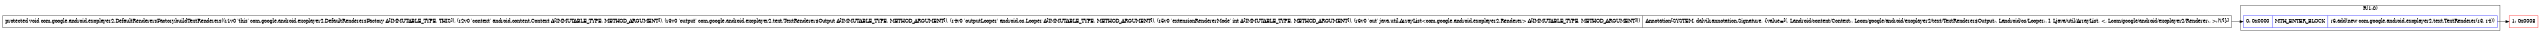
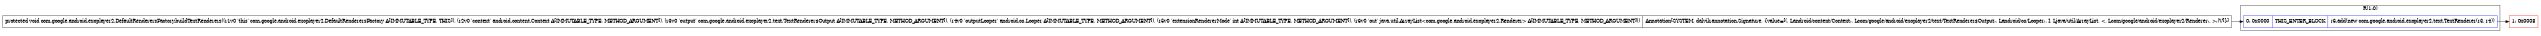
  digraph {
    rankdir=LR
    node [shape=record]
-   n1 [color=blue label="{0\:\ 0x0000|MTH_ENTER_BLOCK\l|r6.add(new com.google.android.exoplayer2.text.TextRenderer(r3, r4))\l}"]
+   n1 [color=blue label="{0\:\ 0x0000|THIS_ENTER_BLOCK\l|r6.add(new com.google.android.exoplayer2.text.TextRenderer(r3, r4))\l}"]
    n2 [color=red label="{1\:\ 0x0008}"]
    n3 [label="{protected void com.google.android.exoplayer2.DefaultRenderersFactory.buildTextRenderers((r1v0 'this' com.google.android.exoplayer2.DefaultRenderersFactory A[IMMUTABLE_TYPE, THIS]), (r2v0 'context' android.content.Context A[IMMUTABLE_TYPE, METHOD_ARGUMENT]), (r3v0 'output' com.google.android.exoplayer2.text.TextRenderer$Output A[IMMUTABLE_TYPE, METHOD_ARGUMENT]), (r4v0 'outputLooper' android.os.Looper A[IMMUTABLE_TYPE, METHOD_ARGUMENT]), (r5v0 'extensionRendererMode' int A[IMMUTABLE_TYPE, METHOD_ARGUMENT]), (r6v0 'out' java.util.ArrayList\<com.google.android.exoplayer2.Renderer\> A[IMMUTABLE_TYPE, METHOD_ARGUMENT]))  | Annotation[SYSTEM, dalvik.annotation.Signature, \{value=[(, Landroid\/content\/Context;, Lcom\/google\/android\/exoplayer2\/text\/TextRenderer$Output;, Landroid\/os\/Looper;, I, Ljava\/util\/ArrayList, \<, Lcom\/google\/android\/exoplayer2\/Renderer;, \>;)V]\}]\l}"]
    subgraph cluster_1 {
      label="R(1:0)"
      n1
    }
    n1 -> n2
    n3 -> n1
  }
